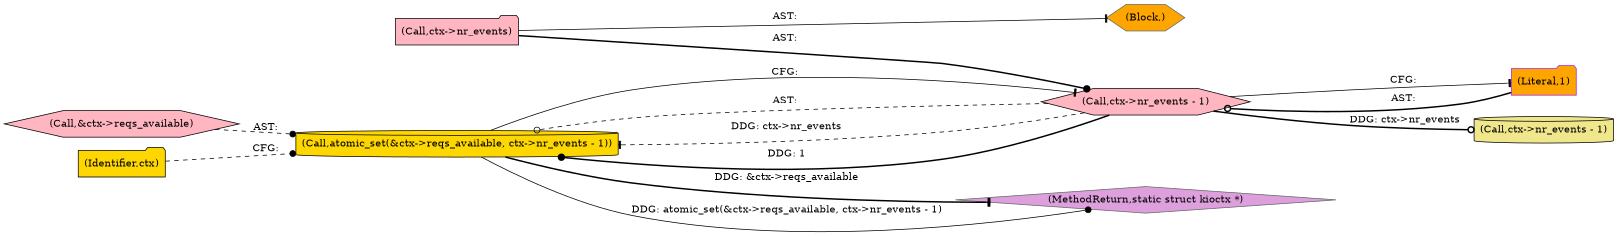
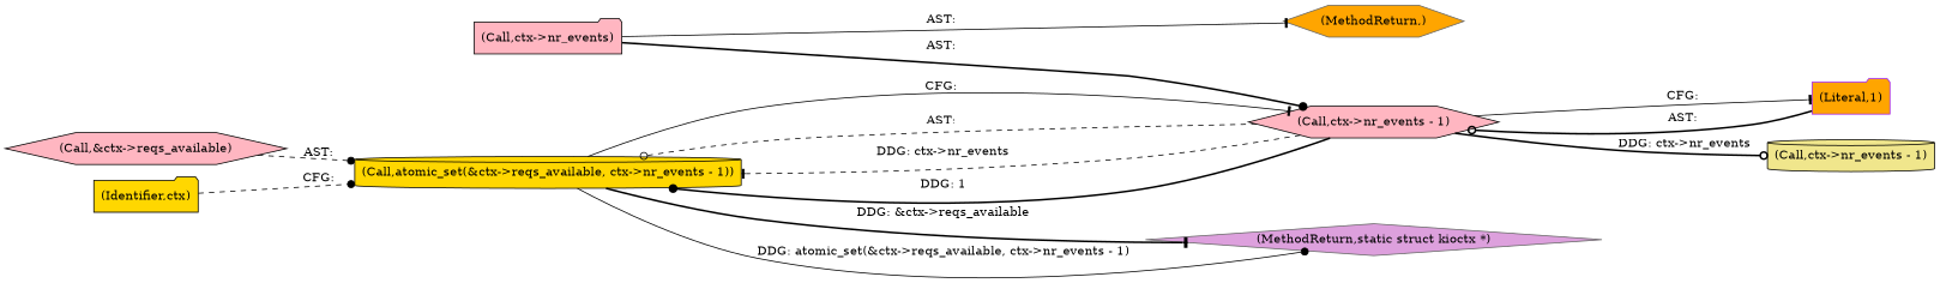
  digraph {
    rankdir=LR
    node [color=black fillcolor=lightpink shape=hexagon style=filled]
    edge [arrowhead=tee style=bold]
    n1 [fillcolor=gold label="(Call,atomic_set(&ctx->reqs_available, ctx->nr_events - 1))" shape=cylinder]
    n2 [label="(Call,ctx->nr_events - 1)"]
    n3 [color=gray40 fillcolor=plum label="(MethodReturn,static struct kioctx *)" shape=diamond]
    n4 [color=purple fillcolor=orange label="(Literal,1)" shape=folder]
    n5 [fillcolor=khaki label="(Call,ctx->nr_events - 1)" shape=cylinder]
-   n6 [color=gray40 fillcolor=orange label="(Block,)"]
+   n6 [color=gray40 fillcolor=orange label="(MethodReturn,)"]
    n7 [label="(Call,&ctx->reqs_available)"]
    n8 [label="(Call,ctx->nr_events)" shape=folder]
    n9 [fillcolor=gold label="(Identifier,ctx)" shape=folder]
    n1 -> n2 [label="CFG: " style=solid]
    n1 -> n3 [label="DDG: &ctx->reqs_available"]
    n1 -> n3 [arrowhead=dot label="DDG: atomic_set(&ctx->reqs_available, ctx->nr_events - 1)" style=solid]
    n2 -> n1 [arrowhead=odot label="AST: " style=dashed]
    n2 -> n1 [label="DDG: ctx->nr_events" style=dashed]
    n2 -> n1 [arrowhead=dot label="DDG: 1"]
    n2 -> n4 [label="CFG: " style=solid]
    n2 -> n5 [arrowhead=odot label="DDG: ctx->nr_events"]
    n4 -> n2 [arrowhead=odot label="AST: "]
    n7 -> n1 [arrowhead=dot label="AST: " style=dashed]
    n8 -> n2 [arrowhead=dot label="AST: "]
    n8 -> n6 [label="AST: " style=solid]
    n9 -> n1 [arrowhead=dot label="CFG: " style=dashed]
  }
